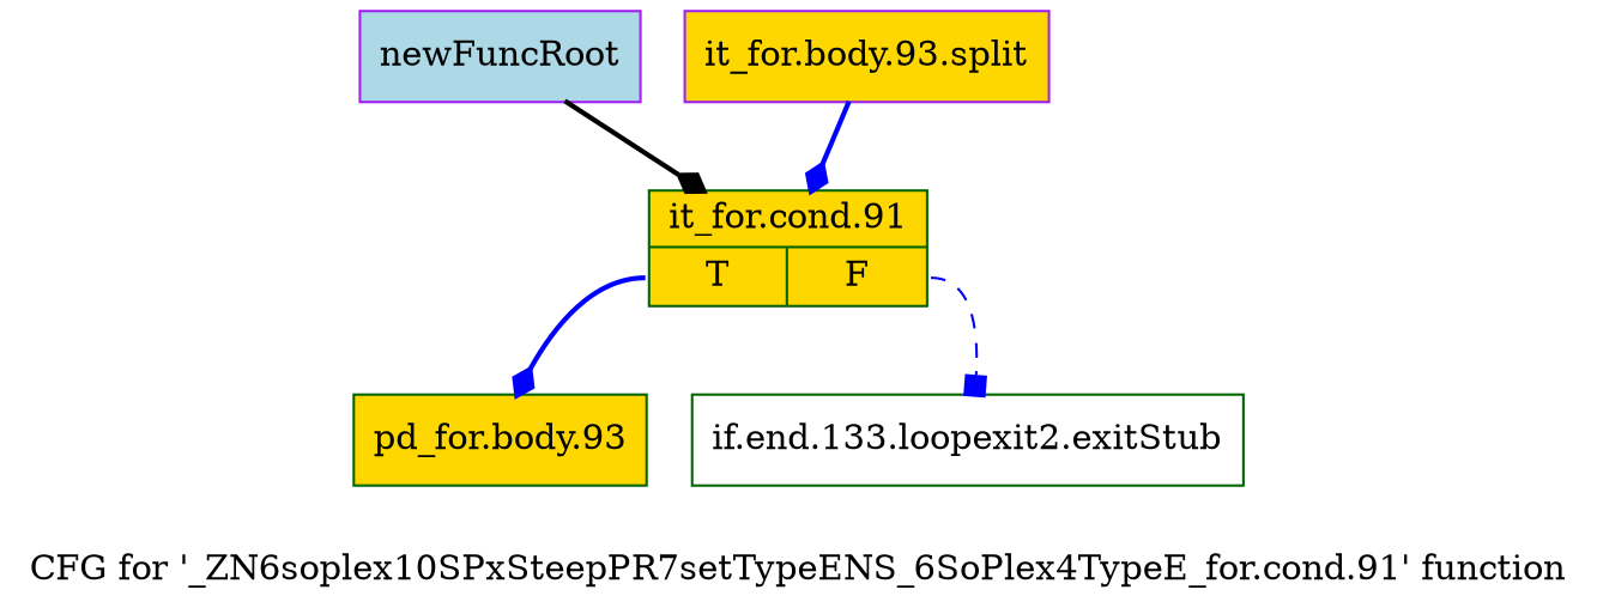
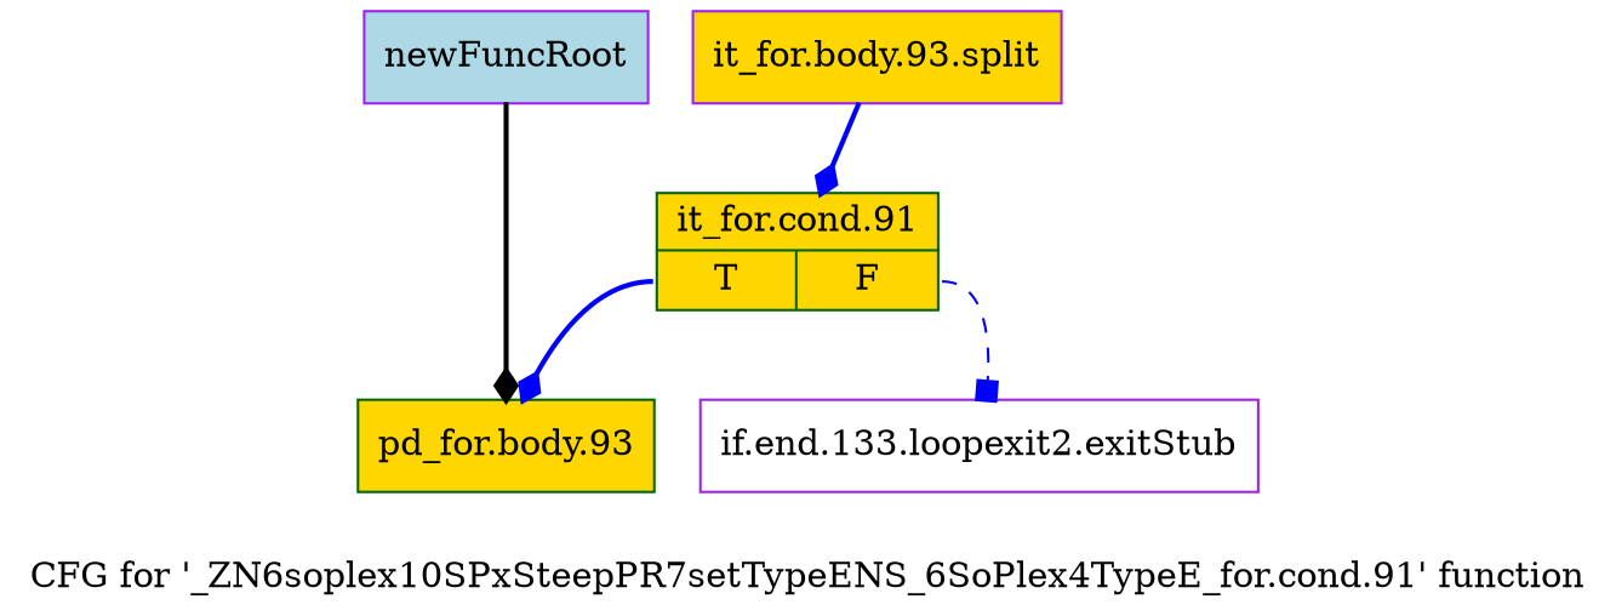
  digraph {
    label="CFG for '_ZN6soplex10SPxSteepPR7setTypeENS_6SoPlex4TypeE_for.cond.91' function"
    node [color=purple fillcolor=gold shape=record style=filled]
    edge [arrowhead=diamond color=blue style=bold]
    n1 [fillcolor=lightblue label="{newFuncRoot}"]
    n2 [color=darkgreen label="{it_for.cond.91|{<s0>T|<s1>F}}"]
-   n3 [color=darkgreen fillcolor=white label="{if.end.133.loopexit2.exitStub}"]
+   n3 [fillcolor=white label="{if.end.133.loopexit2.exitStub}"]
    n4 [color=darkgreen label="{pd_for.body.93}"]
    n5 [label="{it_for.body.93.split}"]
-   n1 -> n2 [color=black]
+   n1 -> n4 [color=black]
    n2 -> n3 [arrowhead=box style=dashed tailport=s1]
    n2 -> n4 [tailport=s0]
    n5 -> n2
  }
